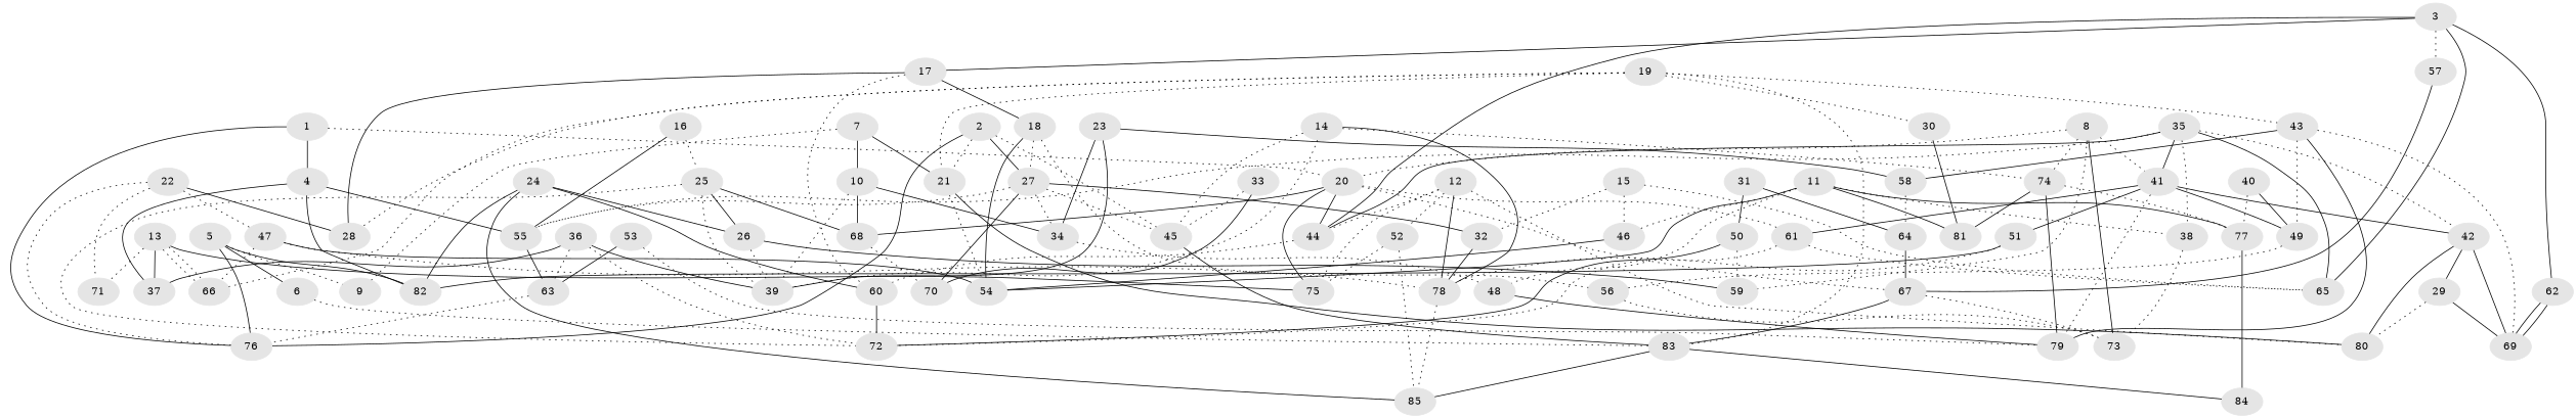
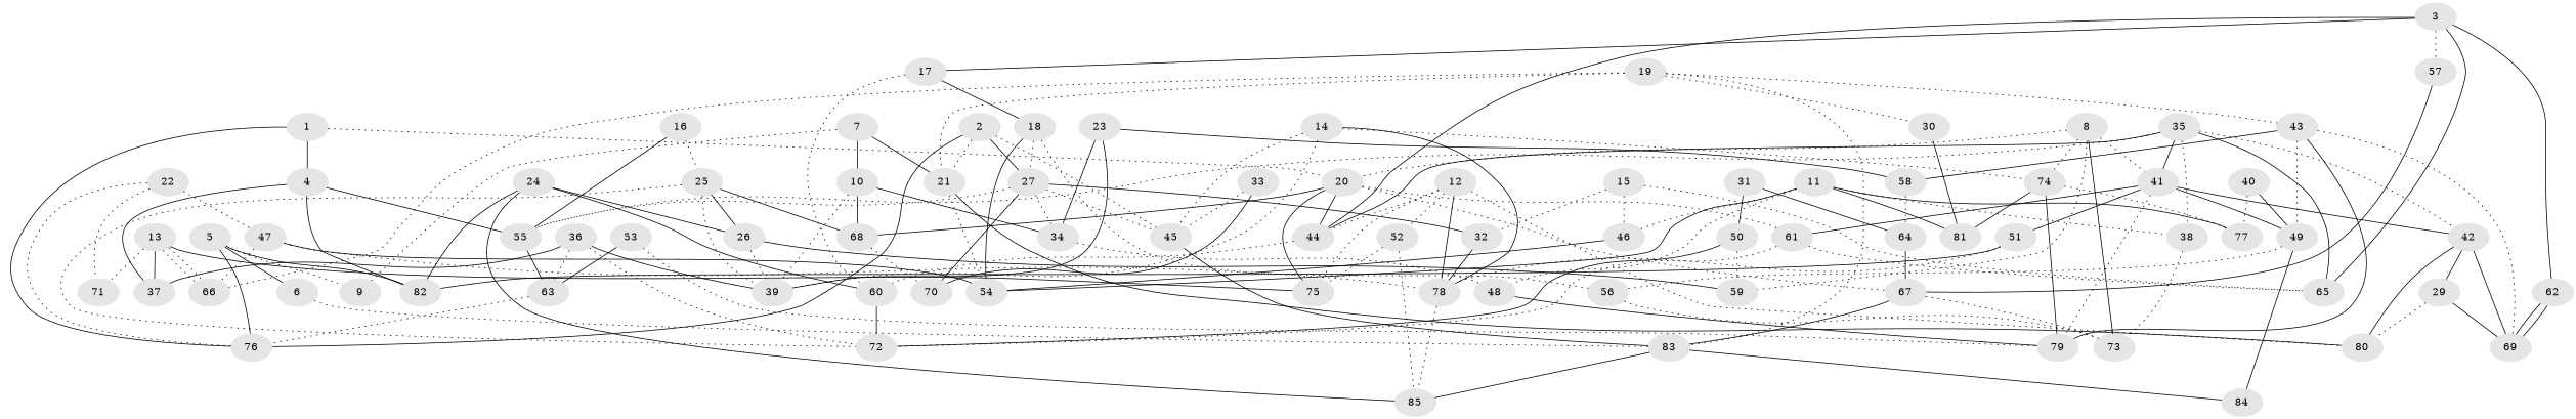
  graph {
    node [color=gray90 style=filled]
    edge [style=solid]
    1
    4
    20
    76
    37
    55
    82
    44
    68
    75
    61
    67
    2
    21
    27
    45
    54
    80
    34
    32
    70
    83
    3
    17
    57
    62
    65
    18
-   28
    60
    69
    63
    5
    6
    9
    85
    84
    7
    10
    39
    8
    41
    59
    73
    74
    42
    49
    51
    79
    77
    81
    48
    11
    38
    46
    12
    52
    78
    13
    66
    71
    14
    15
    16
    25
    26
    72
    56
    19
    30
    43
    58
    22
    47
    23
    64
    24
    29
    31
    50
    33
    35
    36
    40
    53
    1 -- 4
    1 -- 20 [style=dotted]
    1 -- 76
    4 -- 37
    4 -- 55
    4 -- 82
    20 -- 44
    20 -- 68
    20 -- 75
    20 -- 61 [style=dotted]
    20 -- 67 [style=dotted]
    55 -- 63
    44 -- 60 [style=dotted]
    68 -- 70 [style=dotted]
    61 -- 65 [style=dotted]
    61 -- 72 [style=dotted]
    67 -- 83
    67 -- 73 [style=dotted]
    2 -- 76
    2 -- 21 [style=dotted]
    2 -- 27
    2 -- 45 [style=dotted]
    21 -- 54 [style=dotted]
    21 -- 80
    27 -- 55 [style=dotted]
    27 -- 45 [style=dotted]
    27 -- 34 [style=dotted]
    27 -- 32
    27 -- 70
    45 -- 83
    34 -- 48 [style=dotted]
    32 -- 78
    83 -- 85
    83 -- 84
    3 -- 44
    3 -- 17
    3 -- 57 [style=dotted]
    3 -- 62
    3 -- 65
    17 -- 18
-   17 -- 28
    17 -- 60 [style=dotted]
    57 -- 67
    62 -- 69
    62 -- 69
    18 -- 27 [style=dotted]
    18 -- 54
    18 -- 56 [style=dotted]
    60 -- 72
    63 -- 76 [style=dotted]
    5 -- 76
    5 -- 82
    5 -- 6
    5 -- 9 [style=dotted]
    6 -- 83 [style=dotted]
    7 -- 21
    7 -- 9 [style=dotted]
    7 -- 10
    10 -- 68
    10 -- 34
    10 -- 39 [style=dotted]
    8 -- 20 [style=dotted]
    8 -- 41 [style=dotted]
    8 -- 59 [style=dotted]
    8 -- 73
    8 -- 74 [style=dotted]
    41 -- 61
    41 -- 42
    41 -- 49
    41 -- 51
    41 -- 79 [style=dotted]
    74 -- 79
    74 -- 77 [style=dotted]
    74 -- 81
    42 -- 80
    42 -- 69
    42 -- 29
    49 -- 56 [style=dotted]
    51 -- 82
    51 -- 78 [style=dotted]
-   77 -- 84
+   49 -- 84
    48 -- 79
    11 -- 54
    11 -- 77
    11 -- 81
    11 -- 48 [style=dotted]
    11 -- 38 [style=dotted]
    11 -- 46 [style=dotted]
    38 -- 73 [style=dotted]
    46 -- 54
    12 -- 44 [style=dotted]
    12 -- 75 [style=dotted]
    12 -- 80 [style=dotted]
    12 -- 52 [style=dotted]
    12 -- 78
    52 -- 75 [style=dotted]
    52 -- 85 [style=dotted]
    78 -- 85 [style=dotted]
    13 -- 37
    13 -- 75
    13 -- 66 [style=dotted]
    13 -- 66 [style=dotted]
    13 -- 71 [style=dotted]
    14 -- 45 [style=dotted]
    14 -- 39 [style=dotted]
    14 -- 74 [style=dotted]
    14 -- 78
    15 -- 32 [style=dotted]
    15 -- 65 [style=dotted]
    15 -- 46 [style=dotted]
    16 -- 55
    16 -- 25 [style=dotted]
    25 -- 68
    25 -- 39 [style=dotted]
    25 -- 26
    25 -- 72 [style=dotted]
    26 -- 39 [style=dotted]
    26 -- 59
    56 -- 73 [style=dotted]
    19 -- 21 [style=dotted]
    19 -- 83 [style=dotted]
-   19 -- 28 [style=dotted]
    19 -- 66 [style=dotted]
    19 -- 30 [style=dotted]
    19 -- 43 [style=dotted]
    30 -- 81
    43 -- 69 [style=dotted]
    43 -- 49 [style=dotted]
    43 -- 79
    43 -- 58
    58 -- 64 [style=dotted]
    22 -- 76 [style=dotted]
-   22 -- 28
    22 -- 71 [style=dotted]
    22 -- 47 [style=dotted]
    47 -- 54
    47 -- 78 [style=dotted]
    47 -- 66 [style=dotted]
    23 -- 34
    23 -- 39
    23 -- 58
    64 -- 67
    24 -- 82
    24 -- 60
    24 -- 85
    24 -- 26
    29 -- 80 [style=dotted]
    29 -- 69
    31 -- 64
    31 -- 50
    50 -- 59 [style=dotted]
    50 -- 72
    33 -- 45 [style=dotted]
    33 -- 70
    35 -- 55 [style=dotted]
    35 -- 44
    35 -- 65
    35 -- 41
    35 -- 42 [style=dotted]
    35 -- 38 [style=dotted]
    36 -- 37
    36 -- 63 [style=dotted]
    36 -- 39
    36 -- 72 [style=dotted]
    40 -- 49
    40 -- 77 [style=dotted]
    53 -- 63
    53 -- 79 [style=dotted]
  }
